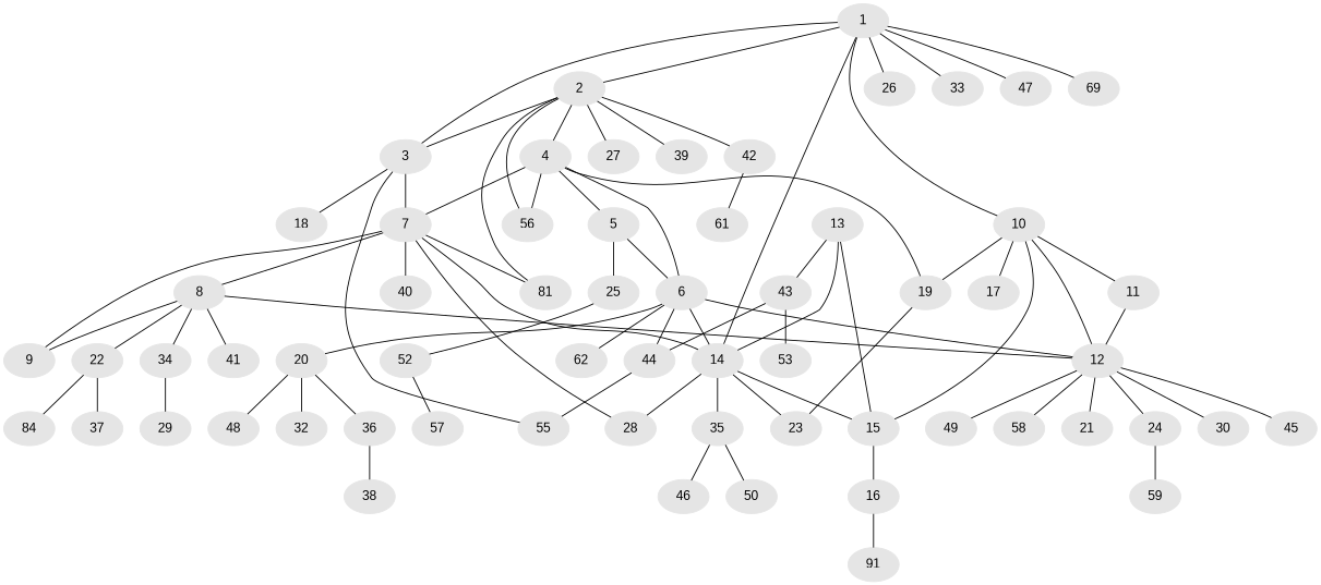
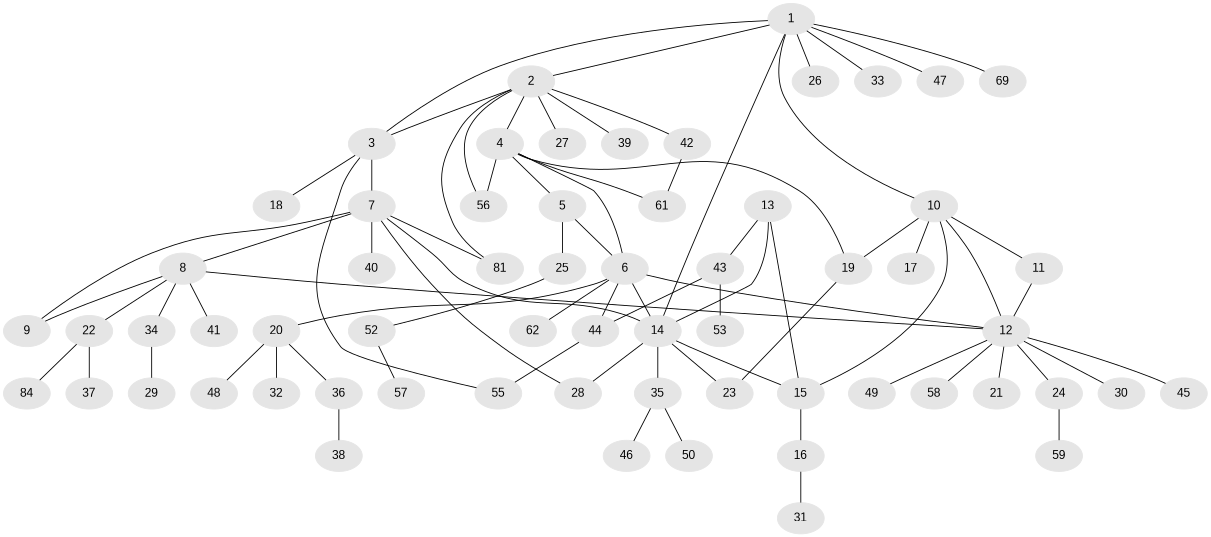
  graph {
    fontname="Liberation Sans"
    node [color=gray90 fontname="Liberation Sans" style=filled]
    edge [fontname="Liberation Sans"]
    1
    2
    3
    10
    14
    26
    33
    47
    n9 [label=69]
    4
    27
    39
    42
    n14 [label=81]
    56
    7
    18
    55
    19
    12
    11
    15
    17
    28
    23
    35
    5
    6
    61
    8
    9
    40
    25
    20
    44
    62
    52
    21
    24
    30
    45
    49
    58
    32
    36
    48
    22
    34
    41
    37
    n51 [label=84]
    29
    16
    59
    13
    43
    53
    46
    50
-   31 [label=91]
+   31
    38
    57
    1 -- 2
    1 -- 3
    1 -- 10
    1 -- 14
    1 -- 26
    1 -- 33
    1 -- 47
    1 -- n9
    2 -- 3
    2 -- 4
    2 -- 27
    2 -- 39
    2 -- 42
    2 -- n14
    2 -- 56
    3 -- 7
    3 -- 18
    3 -- 55
    10 -- 19
    10 -- 12
    10 -- 11
    10 -- 15
    10 -- 17
    14 -- 15
    14 -- 28
    14 -- 23
    14 -- 35
    4 -- 56
-   4 -- 7
+   4 -- 61
    4 -- 19
    4 -- 5
    4 -- 6
    42 -- 61
    7 -- 14
    7 -- n14
    7 -- 28
    7 -- 8
    7 -- 9
    7 -- 40
    19 -- 23
    12 -- 21
    12 -- 24
    12 -- 30
    12 -- 45
    12 -- 49
    12 -- 58
    11 -- 12
    15 -- 16
    35 -- 46
    35 -- 50
    5 -- 6
    5 -- 25
    6 -- 14
    6 -- 12
    6 -- 20
    6 -- 44
    6 -- 62
    8 -- 12
    8 -- 9
    8 -- 22
    8 -- 34
    8 -- 41
    25 -- 52
    20 -- 32
    20 -- 36
    20 -- 48
    44 -- 55
    52 -- 57
    24 -- 59
    36 -- 38
    22 -- 37
    22 -- n51
    34 -- 29
    16 -- 31
    13 -- 14
    13 -- 15
    13 -- 43
    43 -- 44
    43 -- 53
  }
